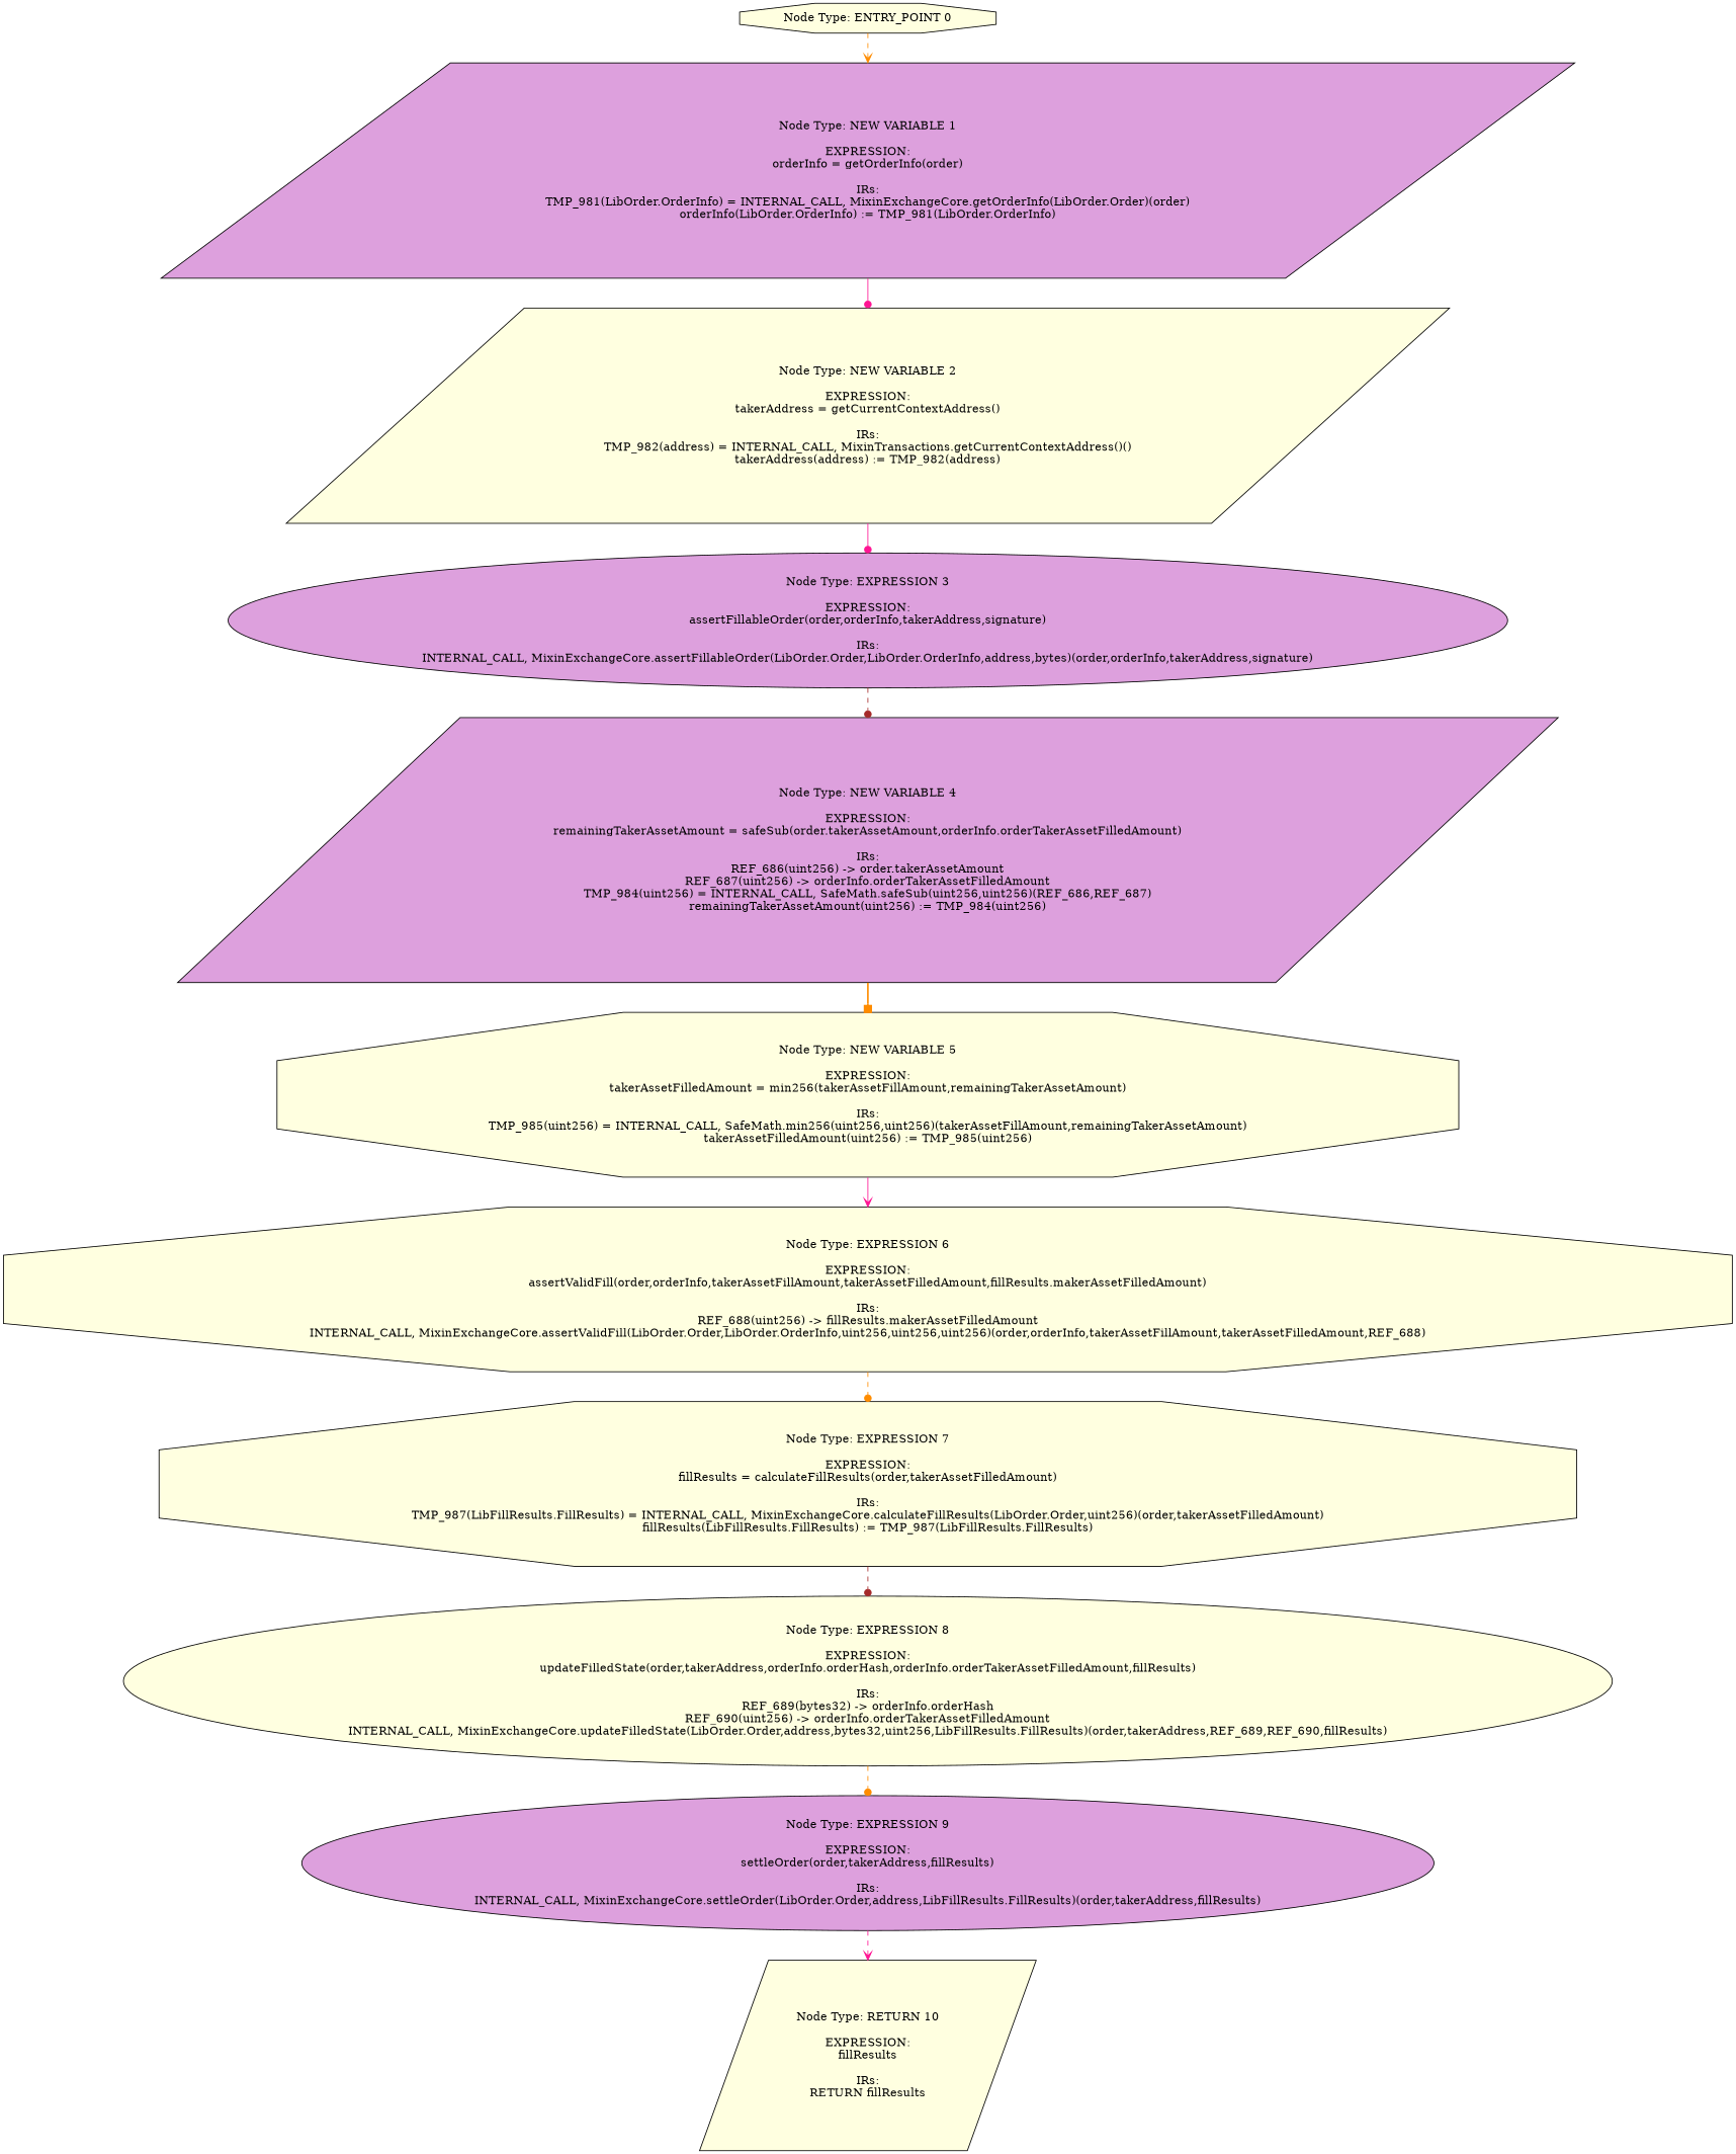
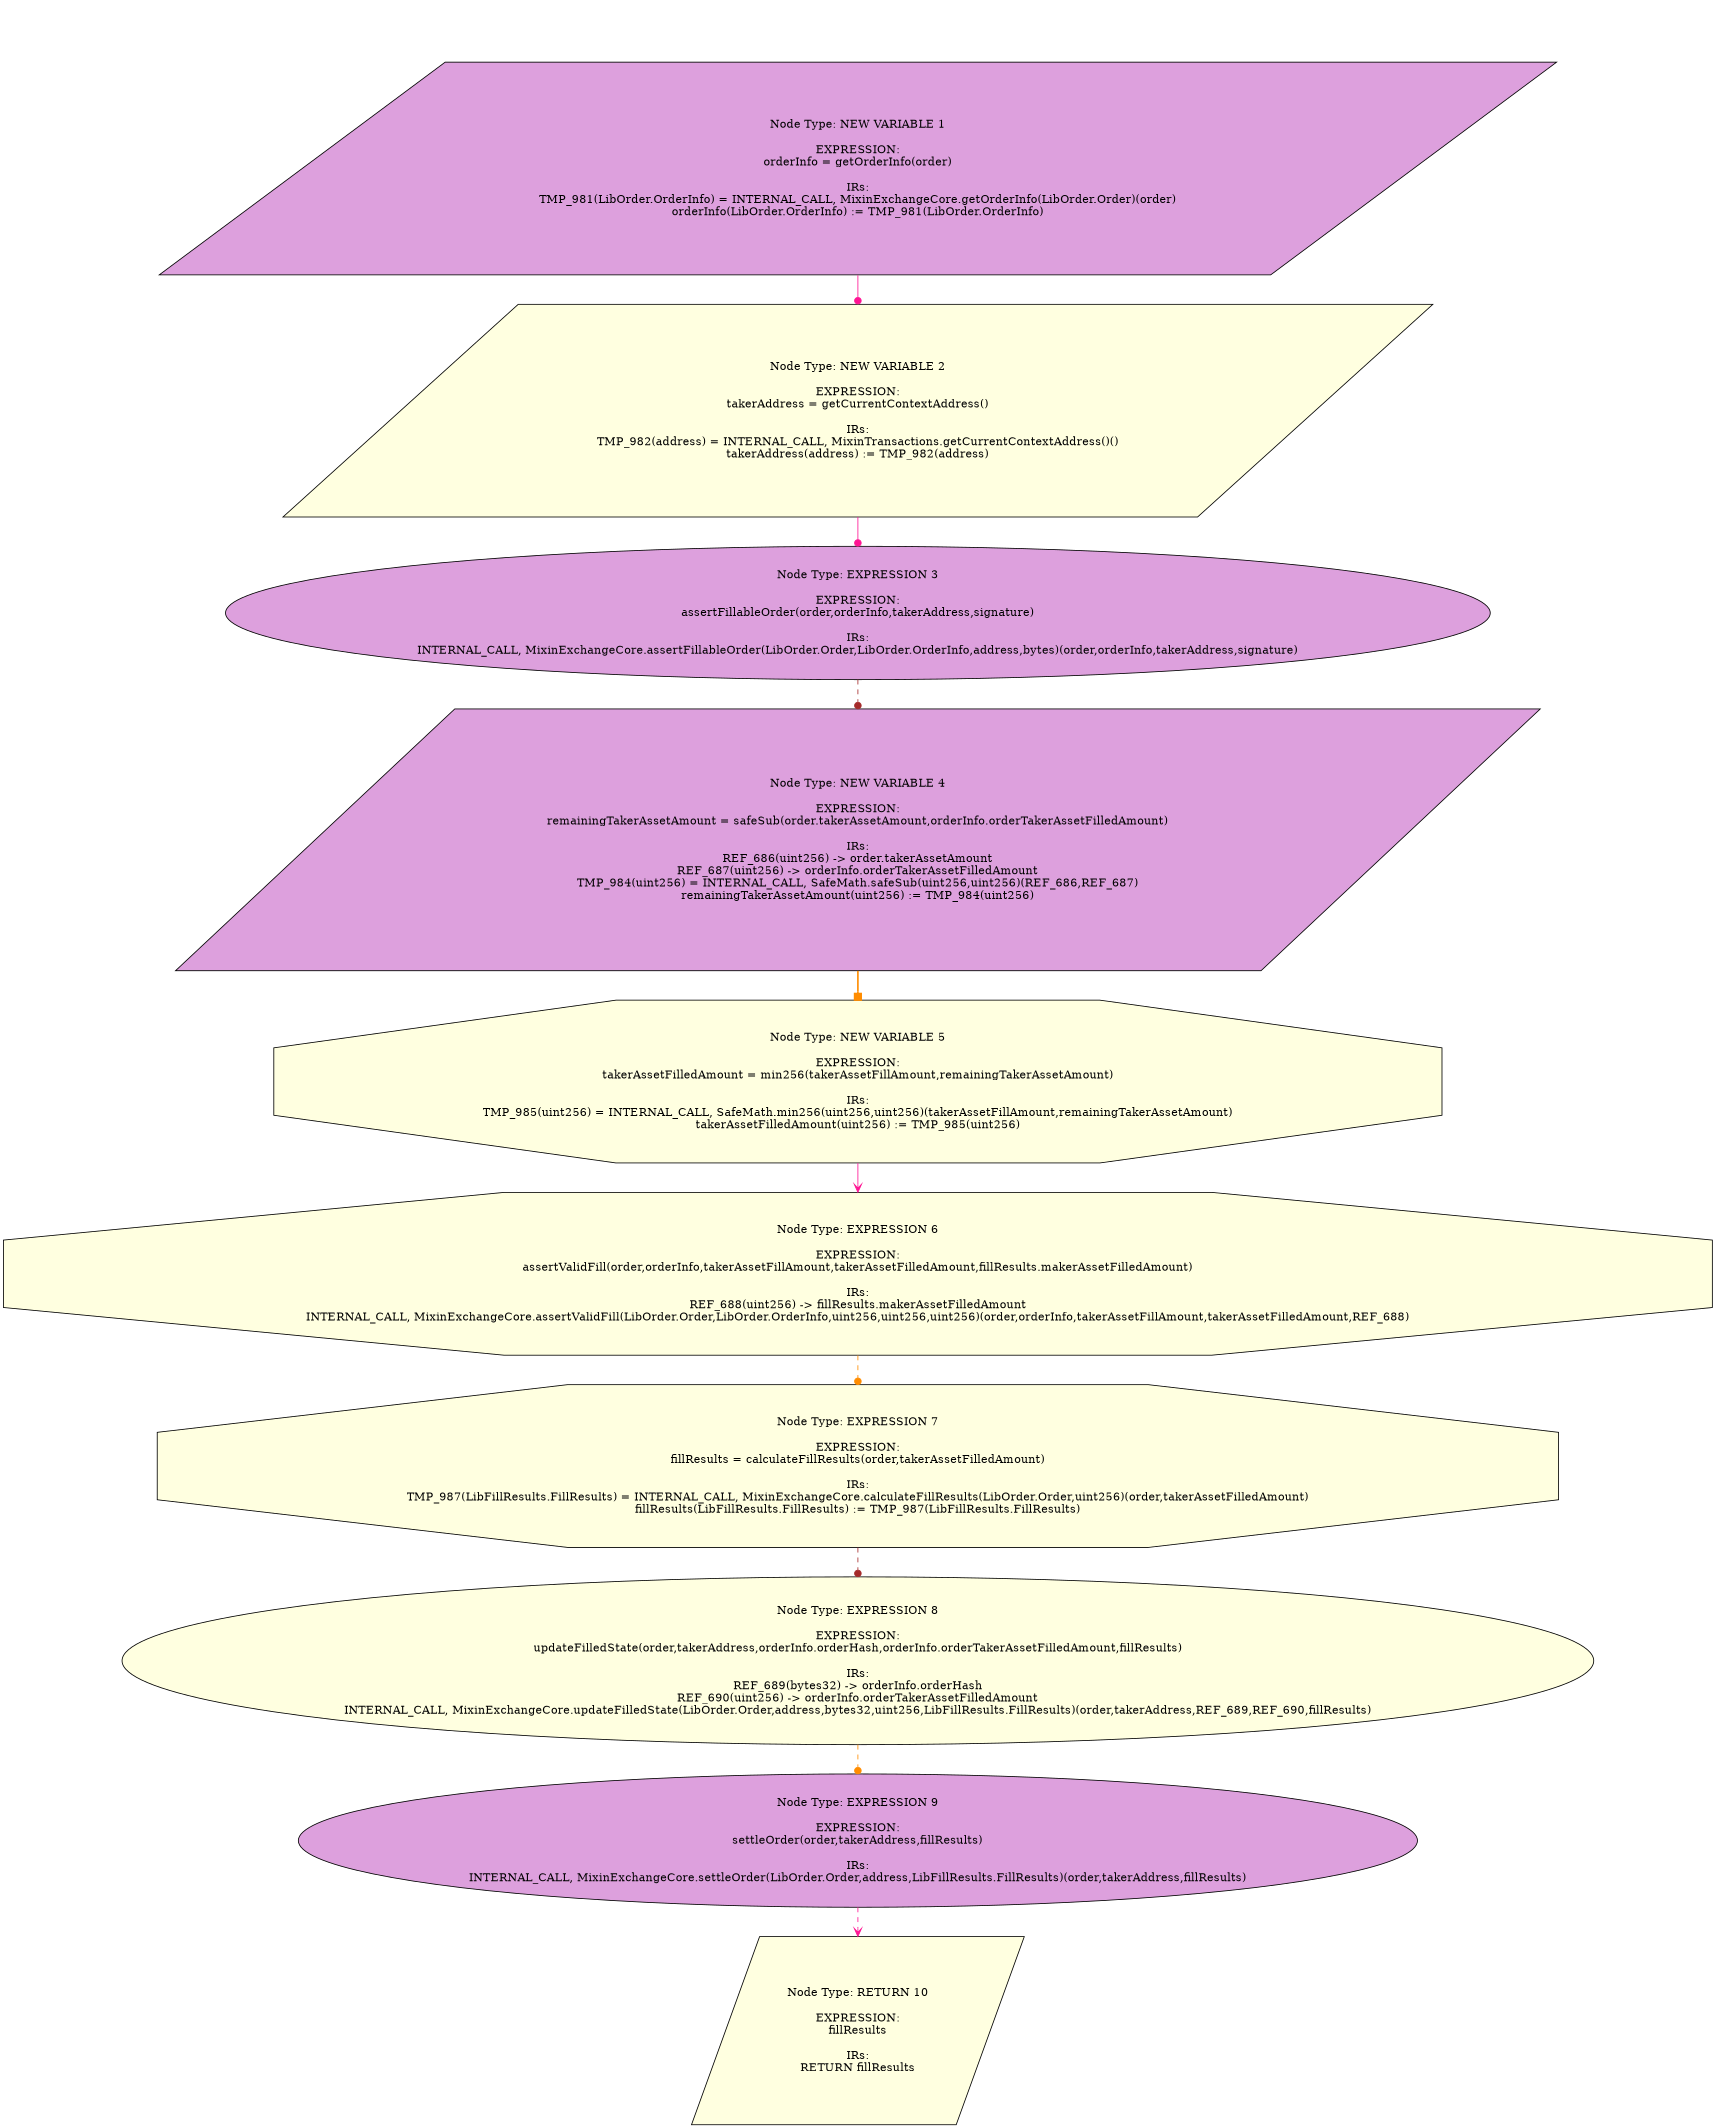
  digraph {
    fontname="DejaVu Serif"
    node [style=filled fillcolor=lightyellow shape=octagon fontname="DejaVu Serif"]
    edge [color=darkorange style=dashed arrowhead=dot fontname="DejaVu Serif"]
-   n1 [label="Node Type: ENTRY_POINT 0\n"]
    n2 [label="Node Type: NEW VARIABLE 1\n\nEXPRESSION:\norderInfo = getOrderInfo(order)\n\nIRs:\nTMP_981(LibOrder.OrderInfo) = INTERNAL_CALL, MixinExchangeCore.getOrderInfo(LibOrder.Order)(order)\norderInfo(LibOrder.OrderInfo) := TMP_981(LibOrder.OrderInfo)" fillcolor=plum shape=parallelogram]
    n3 [label="Node Type: NEW VARIABLE 2\n\nEXPRESSION:\ntakerAddress = getCurrentContextAddress()\n\nIRs:\nTMP_982(address) = INTERNAL_CALL, MixinTransactions.getCurrentContextAddress()()\ntakerAddress(address) := TMP_982(address)" shape=parallelogram]
    n4 [label="Node Type: EXPRESSION 3\n\nEXPRESSION:\nassertFillableOrder(order,orderInfo,takerAddress,signature)\n\nIRs:\nINTERNAL_CALL, MixinExchangeCore.assertFillableOrder(LibOrder.Order,LibOrder.OrderInfo,address,bytes)(order,orderInfo,takerAddress,signature)" fillcolor=plum shape=ellipse]
    n5 [label="Node Type: NEW VARIABLE 4\n\nEXPRESSION:\nremainingTakerAssetAmount = safeSub(order.takerAssetAmount,orderInfo.orderTakerAssetFilledAmount)\n\nIRs:\nREF_686(uint256) -> order.takerAssetAmount\nREF_687(uint256) -> orderInfo.orderTakerAssetFilledAmount\nTMP_984(uint256) = INTERNAL_CALL, SafeMath.safeSub(uint256,uint256)(REF_686,REF_687)\nremainingTakerAssetAmount(uint256) := TMP_984(uint256)" fillcolor=plum shape=parallelogram]
    n6 [label="Node Type: NEW VARIABLE 5\n\nEXPRESSION:\ntakerAssetFilledAmount = min256(takerAssetFillAmount,remainingTakerAssetAmount)\n\nIRs:\nTMP_985(uint256) = INTERNAL_CALL, SafeMath.min256(uint256,uint256)(takerAssetFillAmount,remainingTakerAssetAmount)\ntakerAssetFilledAmount(uint256) := TMP_985(uint256)"]
    n7 [label="Node Type: EXPRESSION 6\n\nEXPRESSION:\nassertValidFill(order,orderInfo,takerAssetFillAmount,takerAssetFilledAmount,fillResults.makerAssetFilledAmount)\n\nIRs:\nREF_688(uint256) -> fillResults.makerAssetFilledAmount\nINTERNAL_CALL, MixinExchangeCore.assertValidFill(LibOrder.Order,LibOrder.OrderInfo,uint256,uint256,uint256)(order,orderInfo,takerAssetFillAmount,takerAssetFilledAmount,REF_688)"]
    n8 [label="Node Type: EXPRESSION 7\n\nEXPRESSION:\nfillResults = calculateFillResults(order,takerAssetFilledAmount)\n\nIRs:\nTMP_987(LibFillResults.FillResults) = INTERNAL_CALL, MixinExchangeCore.calculateFillResults(LibOrder.Order,uint256)(order,takerAssetFilledAmount)\nfillResults(LibFillResults.FillResults) := TMP_987(LibFillResults.FillResults)"]
    n9 [label="Node Type: EXPRESSION 8\n\nEXPRESSION:\nupdateFilledState(order,takerAddress,orderInfo.orderHash,orderInfo.orderTakerAssetFilledAmount,fillResults)\n\nIRs:\nREF_689(bytes32) -> orderInfo.orderHash\nREF_690(uint256) -> orderInfo.orderTakerAssetFilledAmount\nINTERNAL_CALL, MixinExchangeCore.updateFilledState(LibOrder.Order,address,bytes32,uint256,LibFillResults.FillResults)(order,takerAddress,REF_689,REF_690,fillResults)" shape=ellipse]
    n10 [label="Node Type: EXPRESSION 9\n\nEXPRESSION:\nsettleOrder(order,takerAddress,fillResults)\n\nIRs:\nINTERNAL_CALL, MixinExchangeCore.settleOrder(LibOrder.Order,address,LibFillResults.FillResults)(order,takerAddress,fillResults)" fillcolor=plum shape=ellipse]
    n11 [label="Node Type: RETURN 10\n\nEXPRESSION:\nfillResults\n\nIRs:\nRETURN fillResults" shape=parallelogram]
-   n1 -> n2 [arrowhead=vee]
    n2 -> n3 [color=deeppink style=solid]
    n3 -> n4 [color=deeppink style=solid]
    n4 -> n5 [color=brown]
    n5 -> n6 [style=bold arrowhead=box]
    n6 -> n7 [color=deeppink style=solid arrowhead=vee]
    n7 -> n8
    n8 -> n9 [color=brown]
    n9 -> n10
    n10 -> n11 [color=deeppink arrowhead=vee]
  }
